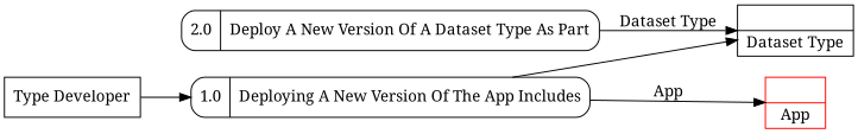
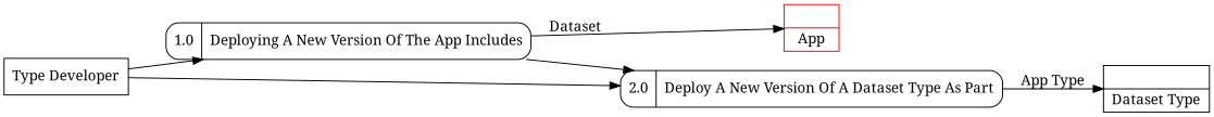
  digraph {
    fontname="Noto Serif"
    rankdir=LR
    node [fontname="Noto Serif" shape=record]
    edge [fontname="Noto Serif"]
    n1 [color=red label="<f0>  |<f1> App "]
    n2 [color=black label="<f0>  |<f1> Dataset Type "]
    n3 [label="Type Developer" shape=box]
    n4 [label="{<f0> 1.0|<f1> Deploying A New Version Of The App Includes }" shape=Mrecord]
    n5 [label="{<f0> 2.0|<f1> Deploy A New Version Of A Dataset Type As Part }" shape=Mrecord]
    n3 -> n4
-   n4 -> n1 [label=App]
-   n4 -> n2
-   n5 -> n2 [label="Dataset Type"]
+   n3 -> n5
+   n4 -> n1 [label=Dataset]
+   n4 -> n5
+   n5 -> n2 [label="App Type"]
  }
